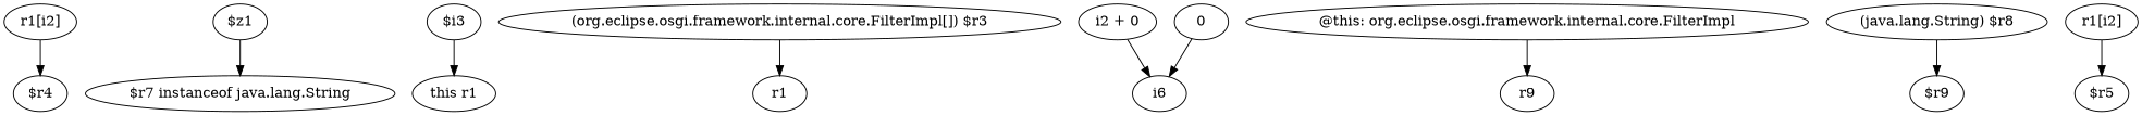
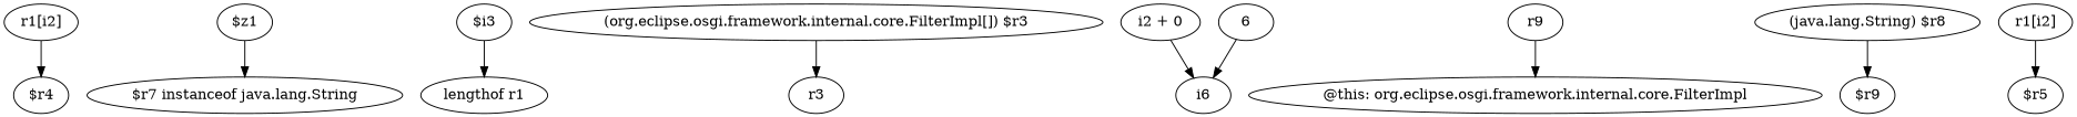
  digraph {
    n1 [label="r1[i2]"]
    n2 [label="$r4"]
    n3 [label="$r7 instanceof java.lang.String"]
    n4 [label="$z1"]
-   n5 [label="this r1"]
+   n5 [label="lengthof r1"]
    n6 [label="$i3"]
    n7 [label="(org.eclipse.osgi.framework.internal.core.FilterImpl[]) $r3"]
-   n8 [label=r1]
+   n8 [label=r3]
    n9 [label="i2 + 0"]
    n10 [label=i6]
-   n11 [label=0]
+   n11 [label=6]
    n12 [label="@this: org.eclipse.osgi.framework.internal.core.FilterImpl"]
    n13 [label=r9]
    n14 [label="(java.lang.String) $r8"]
    n15 [label="$r9"]
    n16 [label="r1[i2]"]
    n17 [label="$r5"]
    n1 -> n2
    n4 -> n3
    n6 -> n5
    n7 -> n8
    n9 -> n10
    n11 -> n10
-   n12 -> n13
+   n13 -> n12
    n14 -> n15
    n16 -> n17
  }
